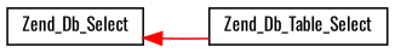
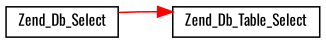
  digraph {
    rankdir=LR
    fontname=Oswald
    node [color=black fillcolor=white fontname=Oswald fontsize=10 shape=record style=filled]
    n1 [height=0.2 label=Zend_Db_Select width=0.4]
    n2 [height=0.2 label=Zend_Db_Table_Select width=0.4]
-   n1 -> n2 [color=red dir=back fontname=Oswald fontsize=10 labelfontname=Helvetica labelfontsize=10 style=solid]
+   n2 -> n1 [color=red dir=back fontname=Oswald fontsize=10 labelfontname=Helvetica labelfontsize=10 style=solid]
  }
